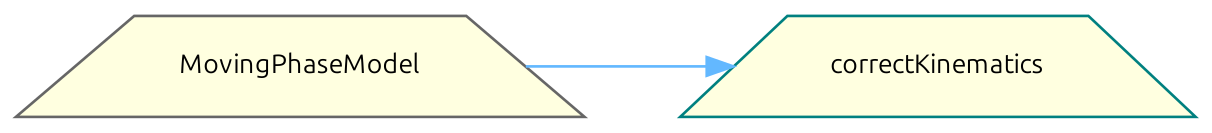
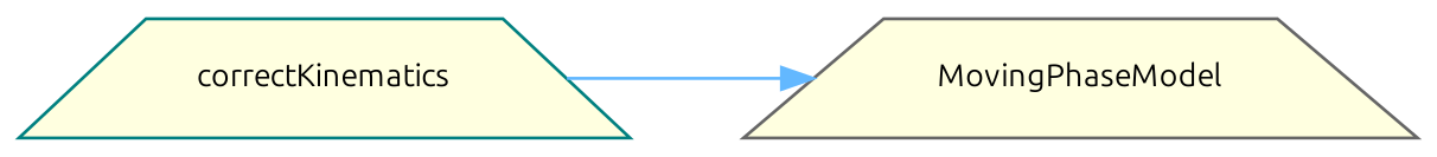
  digraph {
    rankdir=LR
    fontname=Ubuntu
    node [fillcolor=lightyellow fontname=Ubuntu fontsize=10 shape=trapezium style=filled]
    n1 [color=gray40 fontcolor=black height=0.2 label=MovingPhaseModel width=0.4]
    n2 [color=teal height=0.2 label=correctKinematics width=0.4]
-   n1 -> n2 [color=steelblue1 fontname=Ubuntu fontsize=10 labelfontname=Helvetica labelfontsize=10 style=solid]
+   n2 -> n1 [color=steelblue1 fontname=Ubuntu fontsize=10 labelfontname=Helvetica labelfontsize=10 style=solid]
  }
